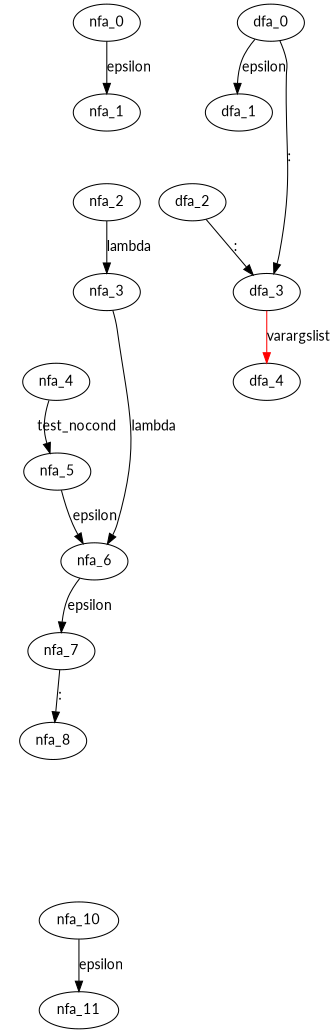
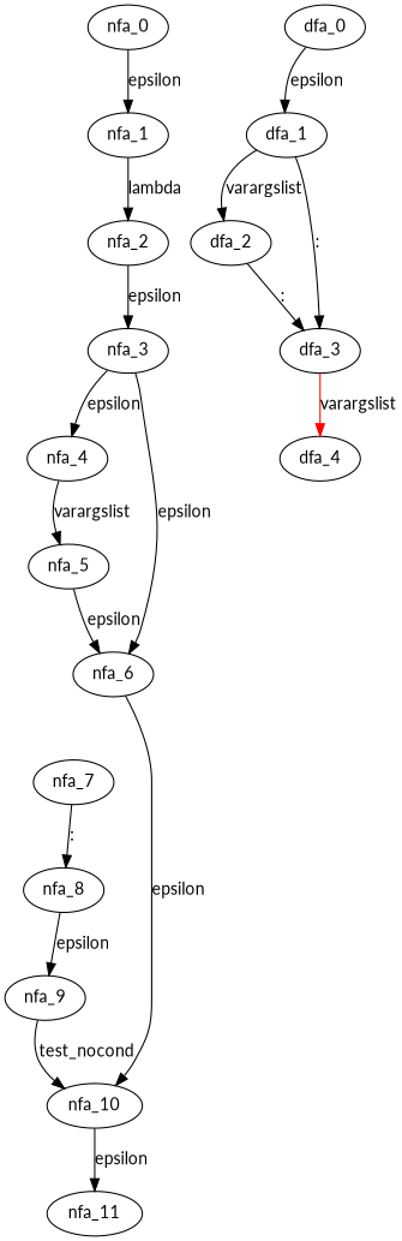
  digraph {
    fontname=Lato
    node [fontname=Lato]
    edge [fontname=Lato]
    nfa_0
    nfa_1
    nfa_2
    nfa_3
    nfa_4
    nfa_6
    nfa_5
    nfa_7
    nfa_8
+   nfa_9
    nfa_10
    nfa_11
    dfa_0
    dfa_1
    dfa_2
    dfa_3
    dfa_4
    subgraph sub_1 {
      nfa_0
      nfa_1
      nfa_2
      nfa_3
      nfa_4
      nfa_6
      nfa_5
      nfa_7
      nfa_8
+     nfa_9
      nfa_10
      nfa_11
    }
    subgraph sub_2 {
      dfa_0
      dfa_1
      dfa_2
      dfa_3
      dfa_4
    }
    nfa_0 -> nfa_1 [label=epsilon]
-   nfa_2 -> nfa_3 [label=lambda]
-   nfa_3 -> nfa_6 [label=lambda]
-   nfa_4 -> nfa_5 [label=test_nocond]
-   nfa_6 -> nfa_7 [label=epsilon]
+   nfa_1 -> nfa_2 [label=lambda]
+   nfa_2 -> nfa_3 [label=epsilon]
+   nfa_3 -> nfa_4 [label=epsilon]
+   nfa_3 -> nfa_6 [label=epsilon]
+   nfa_4 -> nfa_5 [label=varargslist]
+   nfa_6 -> nfa_10 [label=epsilon]
    nfa_5 -> nfa_6 [label=epsilon]
    nfa_7 -> nfa_8 [label=":"]
+   nfa_8 -> nfa_9 [label=epsilon]
+   nfa_9 -> nfa_10 [label=test_nocond]
    nfa_10 -> nfa_11 [label=epsilon]
    dfa_0 -> dfa_1 [label=epsilon]
-   dfa_0 -> dfa_3 [label=":"]
+   dfa_1 -> dfa_2 [label=varargslist]
+   dfa_1 -> dfa_3 [label=":"]
    dfa_2 -> dfa_3 [label=":"]
    dfa_3 -> dfa_4 [color=red label=varargslist]
  }
